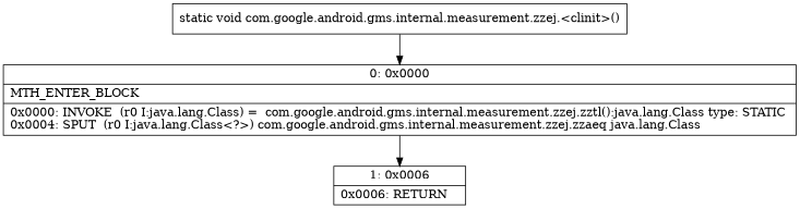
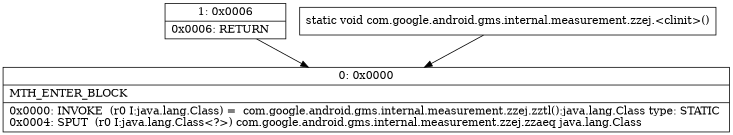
  digraph {
    node [shape=record]
    n1 [label="{0\:\ 0x0000|MTH_ENTER_BLOCK\l|0x0000: INVOKE  (r0 I:java.lang.Class) =  com.google.android.gms.internal.measurement.zzej.zztl():java.lang.Class type: STATIC \l0x0004: SPUT  (r0 I:java.lang.Class\<?\>) com.google.android.gms.internal.measurement.zzej.zzaeq java.lang.Class \l}"]
    n2 [label="{1\:\ 0x0006|0x0006: RETURN   \l}"]
    n3 [label="{static void com.google.android.gms.internal.measurement.zzej.\<clinit\>() }"]
-   n1 -> n2
+   n2 -> n1
    n3 -> n1
  }
